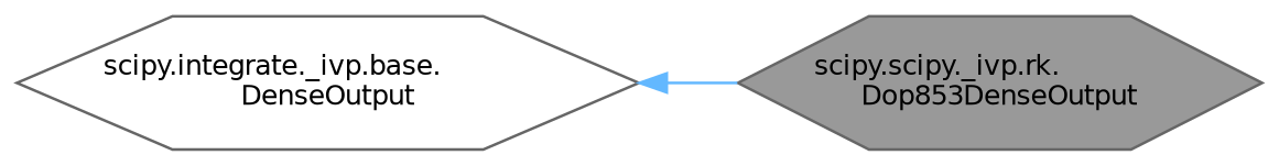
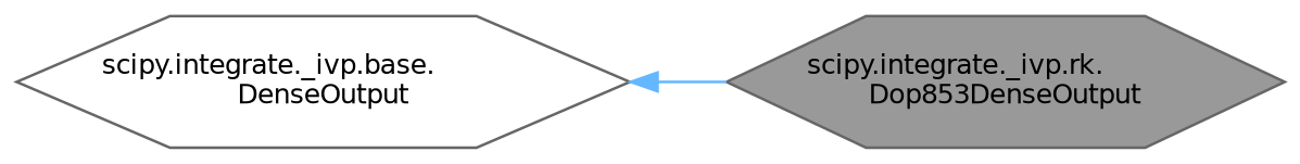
  digraph {
    rankdir=LR
    node [color=gray40 fontname=Helvetica fontsize=10 shape=hexagon style=filled]
-   n1 [fillcolor=grey60 fontcolor=black height=0.2 label="scipy.scipy._ivp.rk.\lDop853DenseOutput" width=0.4]
+   n1 [fillcolor=grey60 fontcolor=black height=0.2 label="scipy.integrate._ivp.rk.\lDop853DenseOutput" width=0.4]
    n2 [fillcolor=white height=0.2 label="scipy.integrate._ivp.base.\lDenseOutput" width=0.4]
    n2 -> n1 [color=steelblue1 dir=back fontname=Helvetica fontsize=10 labelfontname=Helvetica labelfontsize=10 style=solid]
  }
